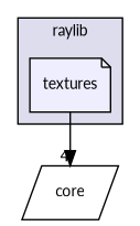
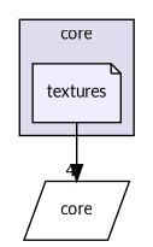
  digraph {
    compound=true
    fontname=Lato
    node [fontname=Lato fontsize=10]
    n1 [fillcolor="#eeeeff" label=textures pencolor=black shape=note style=filled]
    n2 [label=core shape=parallelogram]
    subgraph cluster_1 {
      bgcolor="#ddddee"
      fontsize=10
-     label=raylib
+     label=core
      pencolor=black
      n1
    }
    n1 -> n2 [headlabel=4 labeldistance=1.5 labelfontname=Helvetica labelfontsize=10 fontname=Lato]
  }
